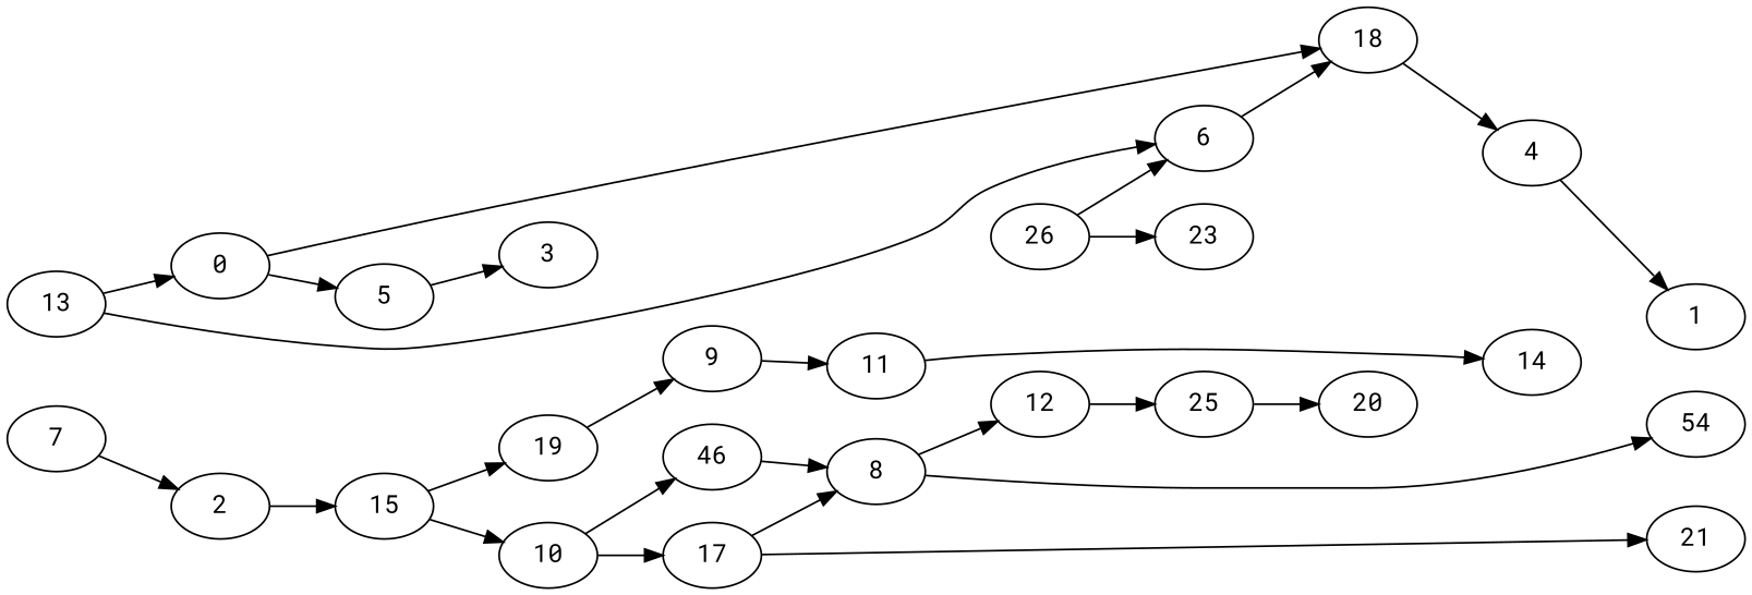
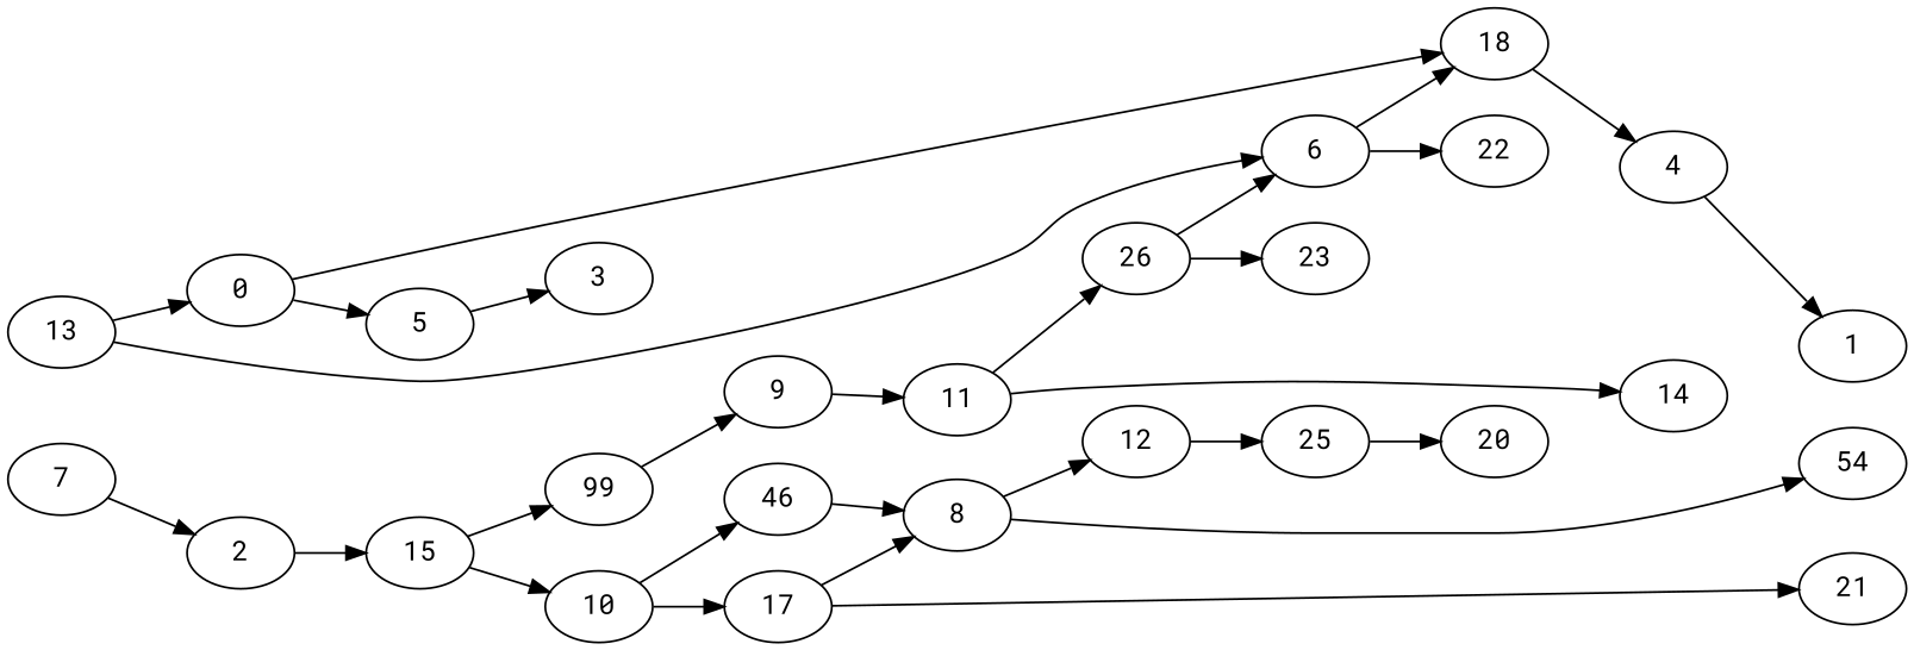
  digraph {
    fontname="Roboto Mono"
    rankdir=LR
    node [fontname="Roboto Mono"]
    edge [fontname="Roboto Mono" weight=0]
    0
    5
    18
    3
    4
    1
    2
    15
    10
-   19
+   19 [label=99]
    n11 [label=46]
    17
    9
    8
    21
    11
    12
    n18 [label=54]
    14
    26
    6
+   22
    7
    25
    20
    23
    13
    0 -> 5
    0 -> 18
    5 -> 3
    18 -> 4
    4 -> 1
    2 -> 15
    15 -> 10
    15 -> 19
    10 -> n11
    10 -> 17
    19 -> 9
    n11 -> 8
    17 -> 8
    17 -> 21
    9 -> 11
    8 -> 12
    8 -> n18
    11 -> 14
+   11 -> 26
    12 -> 25
    26 -> 6
    26 -> 23
    6 -> 18
+   6 -> 22 [weight=1]
    7 -> 2
    25 -> 20
    13 -> 0
    13 -> 6
  }
